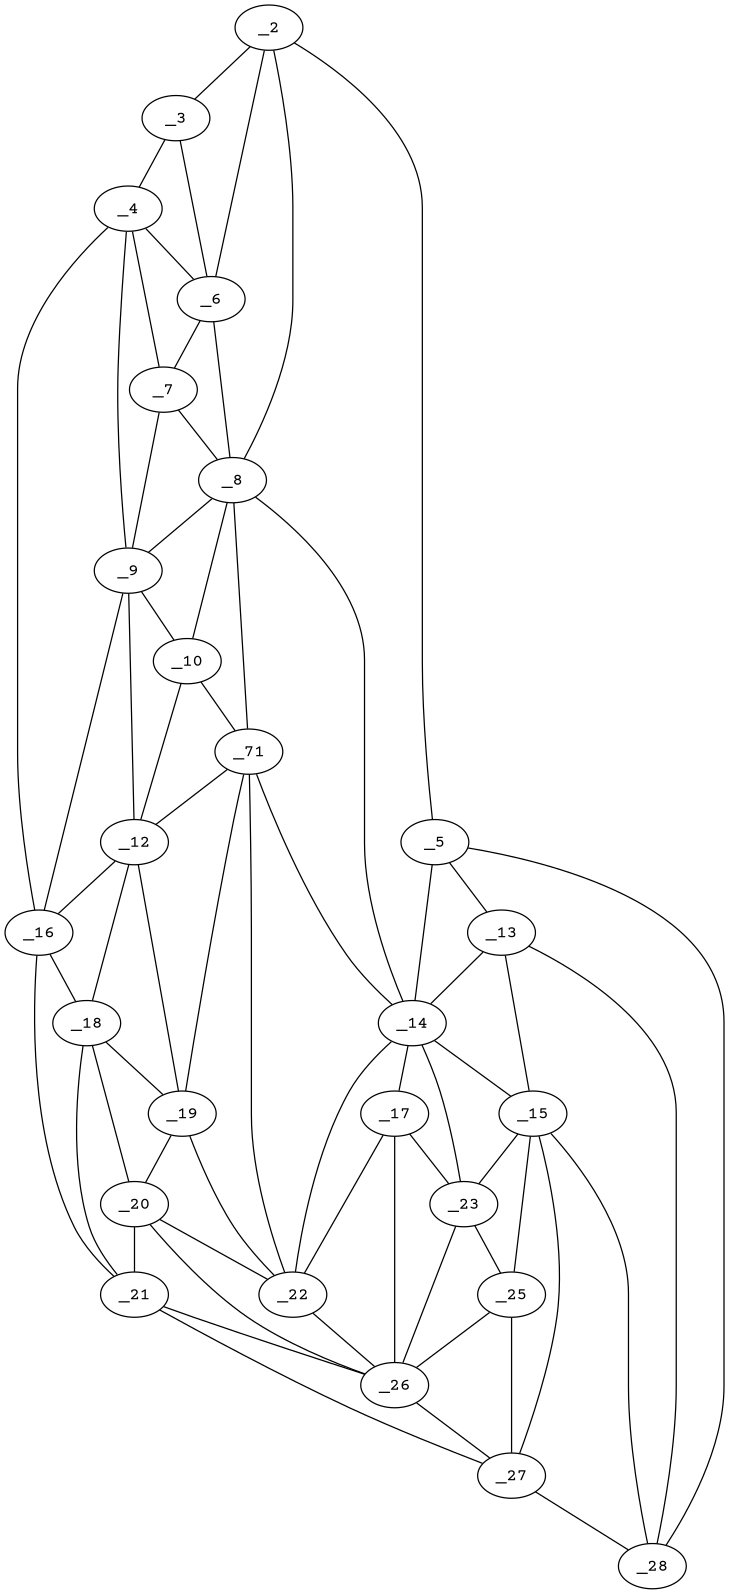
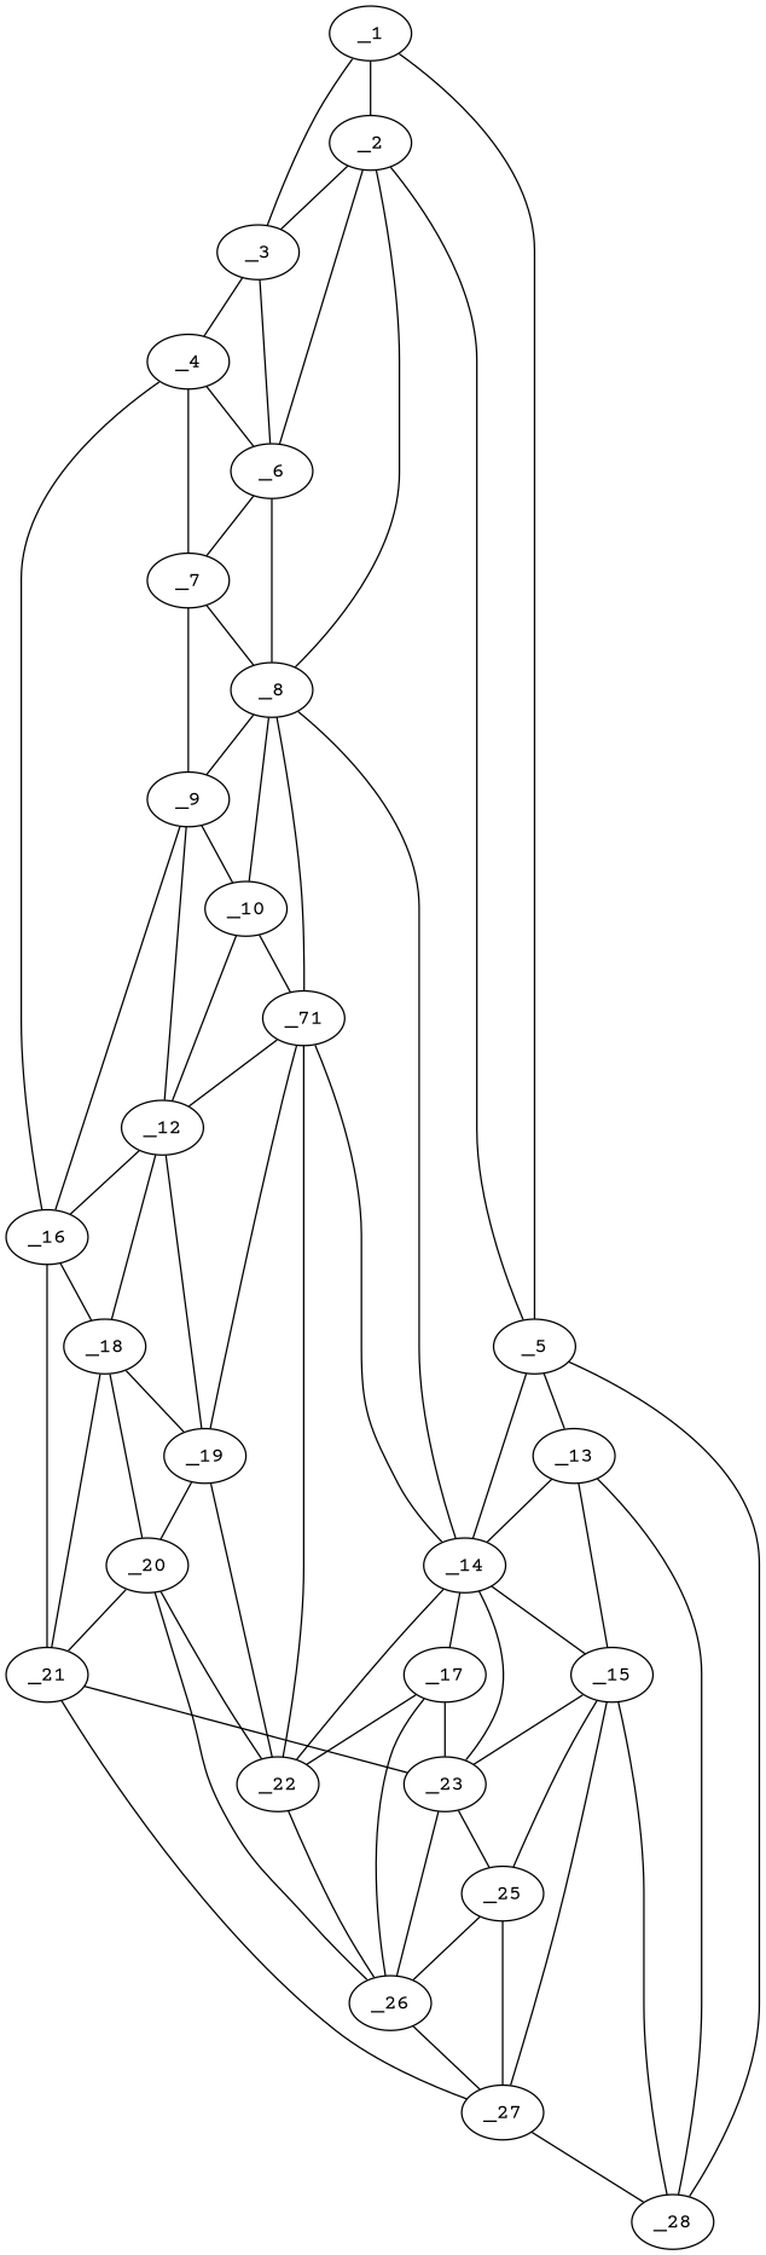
  graph {
    fontname="Courier Prime"
    node [fontname="Courier Prime" x=93 y=26]
    edge [fontname="Courier Prime" valence=1]
+   _1 [x=11 y=58]
    _5 [x=32 y=103]
    _2 [x=15 y=53]
    _3 [x=17 y=19]
    _14 [y=68]
    _13 [x=82 y=98]
    _28 [x=120 y=118]
    _6 [x=36]
    _8 [x=48 y=27]
    _4 [x=24 y=13]
    _22 [x=107 y=46]
    _15 [y=84]
    _17 [x=100 y=65]
    _23 [x=108 y=74]
    _7 [x=44 y=18]
    _9 [x=58 y=17]
    _10 [x=64 y=24]
    n18 [label=_71 x=73 y=31]
    _16 [x=99 y=14]
    _12 [x=78]
    _19 [x=104 y=36]
    _26 [x=113 y=63]
    _25 [x=112 y=79]
    _27 [x=120 y=86]
    _18 [x=104]
    _21 [x=107 y=18]
    _20 [x=106 y=30]
+   _1 -- _5 [valence=2]
+   _1 -- _2 [valence=2]
+   _1 -- _3
    _5 -- _14 [valence=2]
    _5 -- _13 [valence=2]
    _5 -- _28
    _2 -- _5
    _2 -- _3 [valence=2]
    _2 -- _6
    _2 -- _8 [valence=2]
    _3 -- _6 [valence=2]
    _3 -- _4
    _14 -- _22 [valence=2]
    _14 -- _15
    _14 -- _17
    _14 -- _23
    _13 -- _14
    _13 -- _28
    _13 -- _15 [valence=2]
    _6 -- _8 [valence=2]
    _6 -- _7
    _8 -- _14
    _8 -- _9
    _8 -- _10
    _8 -- n18 [valence=2]
    _4 -- _6
    _4 -- _7
-   _4 -- _9
    _4 -- _16
    _22 -- _26 [valence=2]
    _15 -- _28
    _15 -- _23 [valence=2]
    _15 -- _25
    _15 -- _27
    _17 -- _22 [valence=2]
    _17 -- _23
    _17 -- _26 [valence=2]
    _23 -- _26 [valence=2]
    _23 -- _25
    _7 -- _8 [valence=2]
    _7 -- _9 [valence=2]
    _9 -- _10 [valence=2]
    _9 -- _16 [valence=2]
    _9 -- _12 [valence=2]
    _10 -- n18 [valence=2]
    _10 -- _12
    n18 -- _14 [valence=2]
    n18 -- _22
    n18 -- _12
    n18 -- _19 [valence=2]
    _16 -- _18 [valence=2]
    _16 -- _21
    _12 -- _16
    _12 -- _19 [valence=2]
    _12 -- _18
    _19 -- _22 [valence=2]
    _19 -- _20
    _26 -- _27
    _25 -- _26 [valence=2]
    _25 -- _27 [valence=2]
    _27 -- _28
    _18 -- _19 [valence=2]
    _18 -- _21 [valence=2]
    _18 -- _20 [valence=2]
-   _21 -- _26 [valence=2]
+   _21 -- _23 [valence=2]
    _21 -- _27
    _20 -- _22 [valence=2]
    _20 -- _26
    _20 -- _21
  }
